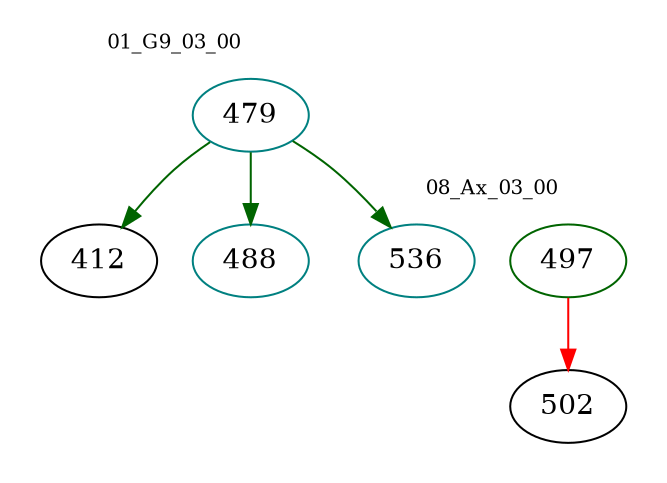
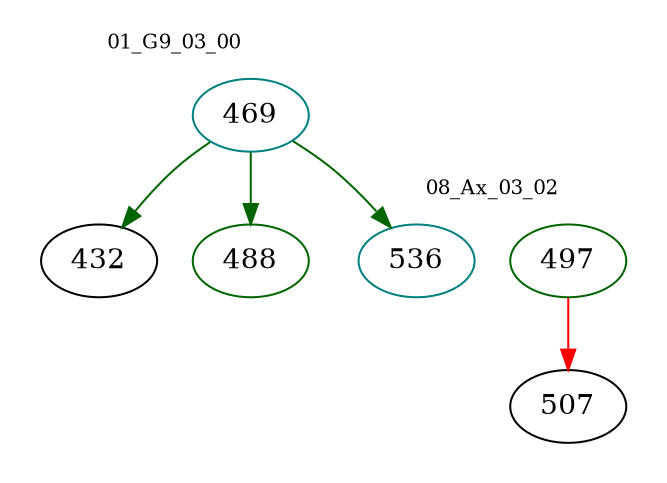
  digraph {
    node [color=darkgreen]
    edge [color=darkgreen]
    n1 [label=497]
-   n2 [color=black label=502]
+   n2 [color=black label=507]
    n3 [color=teal label=536]
-   n4 [color=teal label=479]
-   n5 [color=black label=412]
-   n6 [color=teal label=488]
+   n4 [color=teal label=469]
+   n5 [color=black label=432]
+   n6 [label=488]
    subgraph cluster_1 {
      color=white
      fontsize=10
-     label="08_Ax_03_00"
+     label="08_Ax_03_02"
      n1
      n2
      n3
    }
    subgraph cluster_2 {
      color=white
      fontsize=10
      label="01_G9_03_00"
      n4
      n5
      n6
    }
    n1 -> n2 [color=red]
    n4 -> n3
    n4 -> n5
    n4 -> n6
  }
